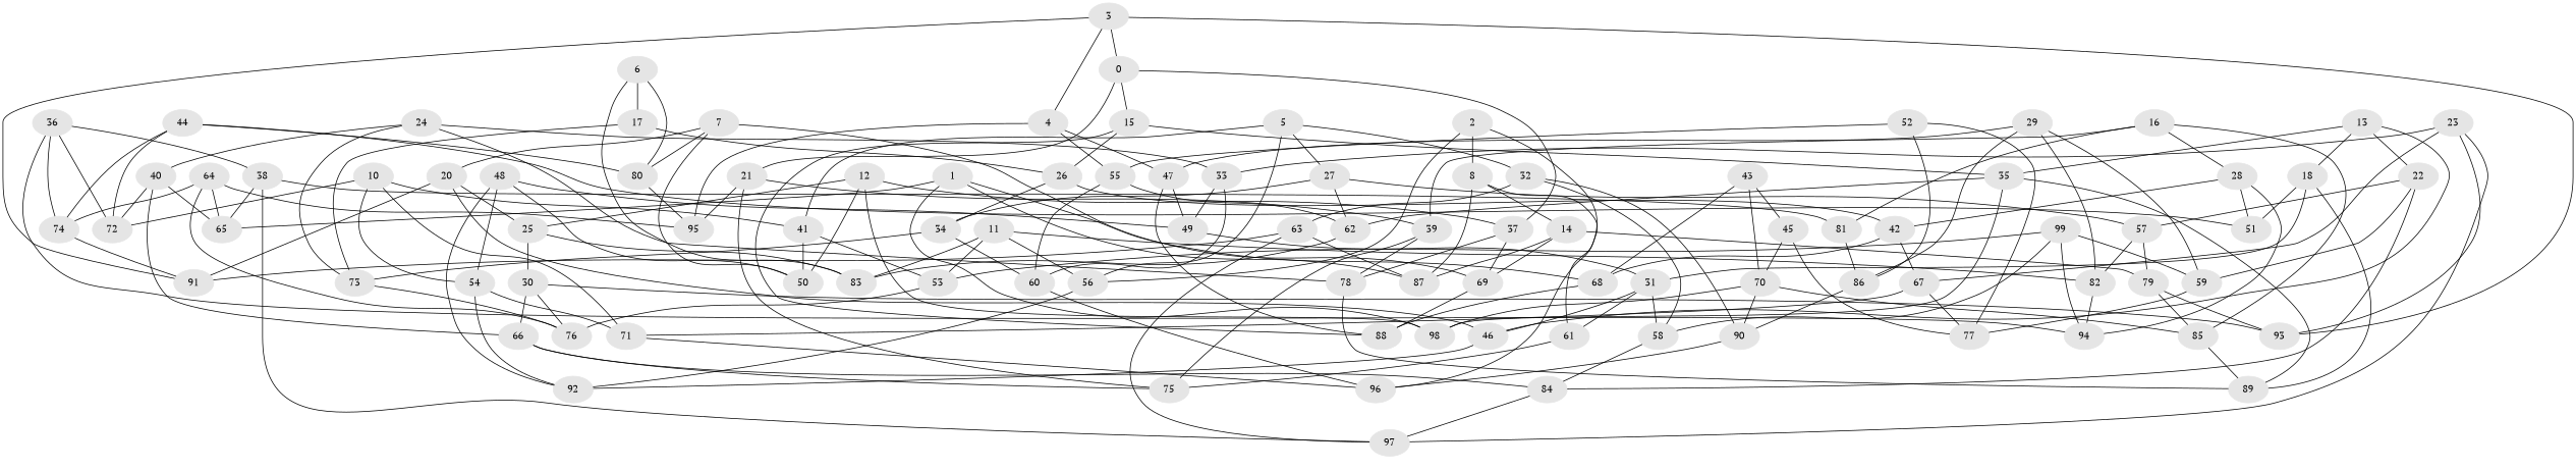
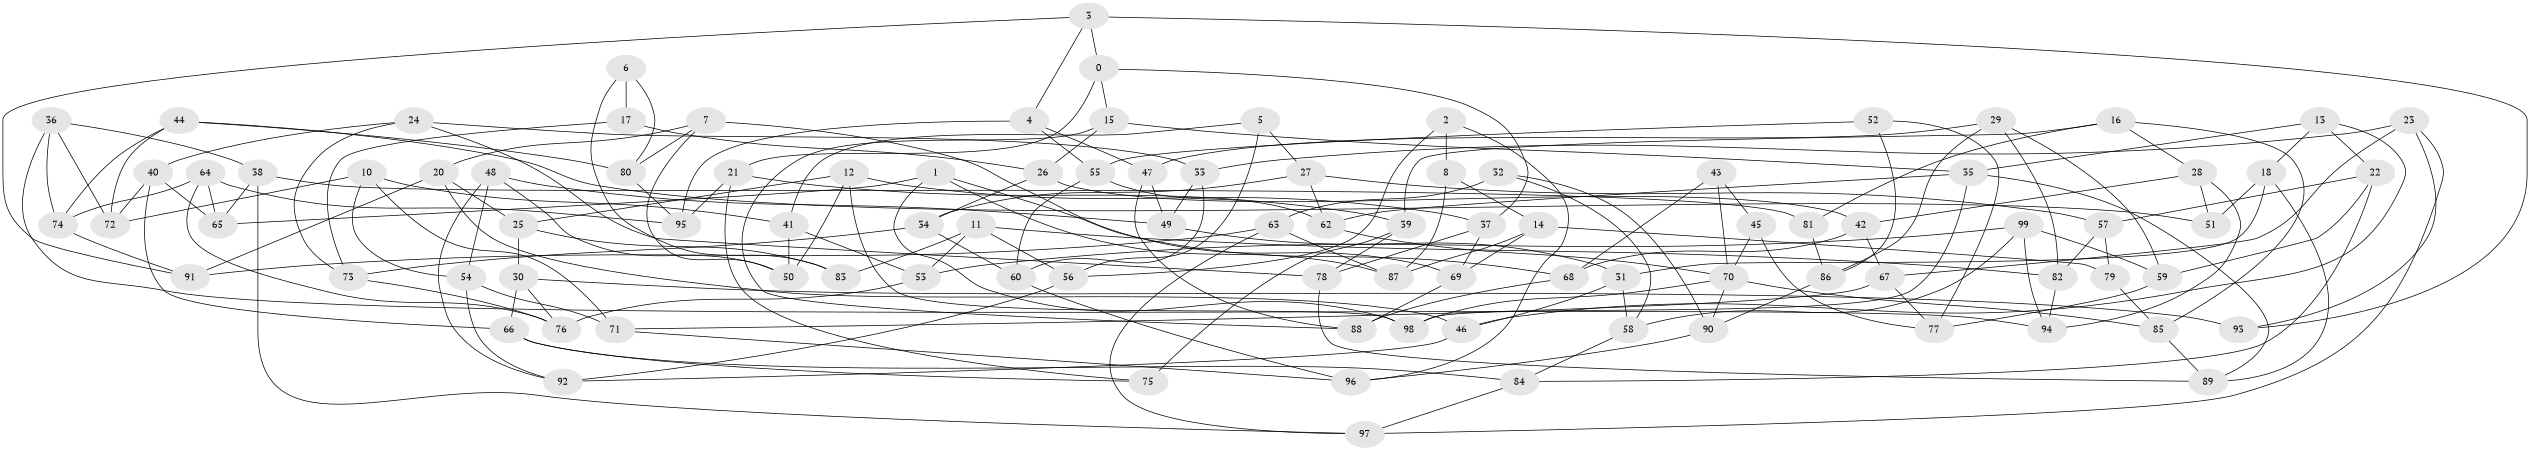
  graph {
    fontname="PT Serif"
    node [color=gray90 fontname="PT Serif" style=filled]
    edge [fontname="PT Serif"]
    1
    65
    68
    87
    98
    88
    2
    8
    56
    96
    14
-   61
    52
    55
    86
    77
    92
    3
    4
    n20 [label=0]
    91
    93
    47
    95
    15
    21
    37
    49
    62
    60
    5
    27
    32
    41
    57
    34
    58
    63
    90
    50
    53
    6
    17
    80
    83
    26
    73
    45
    70
    7
    20
    69
    25
    46
    79
    75
    35
    39
    78
    10
    54
    71
    72
    11
    82
    76
    94
    12
    30
    13
    18
    22
    31
    51
    89
    59
    84
    85
    42
    16
    28
    81
    n83 [label=99]
    97
    23
    33
    67
    24
    40
    66
    29
    36
    38
    74
    43
    44
    48
    64
    1 -- 65
    1 -- 68
    1 -- 87
    1 -- 98
    68 -- 88
    2 -- 8
    2 -- 56
    2 -- 96
    8 -- 87
    8 -- 14
-   8 -- 61
    56 -- 92
    14 -- 87
    14 -- 69
    14 -- 79
-   61 -- 75
    52 -- 55
    52 -- 86
    52 -- 77
    55 -- 62
    55 -- 60
    86 -- 90
    3 -- 4
    3 -- n20
    3 -- 91
    3 -- 93
    4 -- 55
    4 -- 47
    4 -- 95
    n20 -- 15
    n20 -- 21
    n20 -- 37
    47 -- 88
    47 -- 49
    15 -- 88
    15 -- 26
    15 -- 35
    21 -- 95
    21 -- 75
    21 -- 39
    37 -- 69
    37 -- 78
    49 -- 31
-   62 -- 83
+   62 -- 70
    60 -- 96
    5 -- 56
    5 -- 27
-   5 -- 32
    5 -- 41
    27 -- 62
    27 -- 57
    27 -- 34
    32 -- 58
    32 -- 63
    32 -- 90
    41 -- 50
    41 -- 53
    57 -- 79
    57 -- 82
    34 -- 60
    34 -- 73
    58 -- 84
    63 -- 87
    63 -- 91
    63 -- 97
    90 -- 96
    53 -- 76
    6 -- 17
    6 -- 80
    6 -- 83
    17 -- 26
    17 -- 73
    80 -- 95
    26 -- 34
    26 -- 42
    73 -- 76
    45 -- 77
    45 -- 70
    70 -- 98
    70 -- 90
    70 -- 85
    7 -- 50
    7 -- 80
    7 -- 20
    7 -- 69
    20 -- 91
    20 -- 25
    20 -- 46
    69 -- 88
    25 -- 83
    25 -- 30
    46 -- 92
-   79 -- 93
    79 -- 85
    35 -- 98
    35 -- 62
    35 -- 89
    39 -- 75
    39 -- 78
    78 -- 89
    10 -- 41
    10 -- 54
    10 -- 71
    10 -- 72
    54 -- 92
    54 -- 71
    71 -- 96
    11 -- 56
    11 -- 53
    11 -- 83
    11 -- 82
    82 -- 94
    12 -- 98
    12 -- 37
    12 -- 50
    12 -- 25
    30 -- 93
    30 -- 76
    30 -- 66
    13 -- 46
    13 -- 35
    13 -- 18
    13 -- 22
    18 -- 31
    18 -- 51
    18 -- 89
    22 -- 57
    22 -- 59
    22 -- 84
-   31 -- 61
    31 -- 58
    31 -- 46
    59 -- 77
    84 -- 97
    85 -- 89
    42 -- 68
    42 -- 67
    16 -- 39
    16 -- 85
    16 -- 28
    16 -- 81
    28 -- 94
    28 -- 51
    28 -- 42
    81 -- 86
    n83 -- 58
    n83 -- 53
    n83 -- 94
    n83 -- 59
    23 -- 93
    23 -- 97
    23 -- 33
    23 -- 67
    33 -- 49
    33 -- 60
    67 -- 77
    67 -- 71
    24 -- 73
    24 -- 78
    24 -- 33
    24 -- 40
    40 -- 65
    40 -- 72
    40 -- 66
    66 -- 75
    66 -- 84
    29 -- 86
    29 -- 47
    29 -- 82
    29 -- 59
    36 -- 72
    36 -- 94
    36 -- 38
    36 -- 74
    38 -- 65
    38 -- 81
    38 -- 97
    74 -- 91
    43 -- 68
    43 -- 45
    43 -- 70
    44 -- 80
    44 -- 72
    44 -- 51
    44 -- 74
    48 -- 92
    48 -- 49
    48 -- 50
    48 -- 54
    64 -- 65
    64 -- 95
    64 -- 76
    64 -- 74
  }
